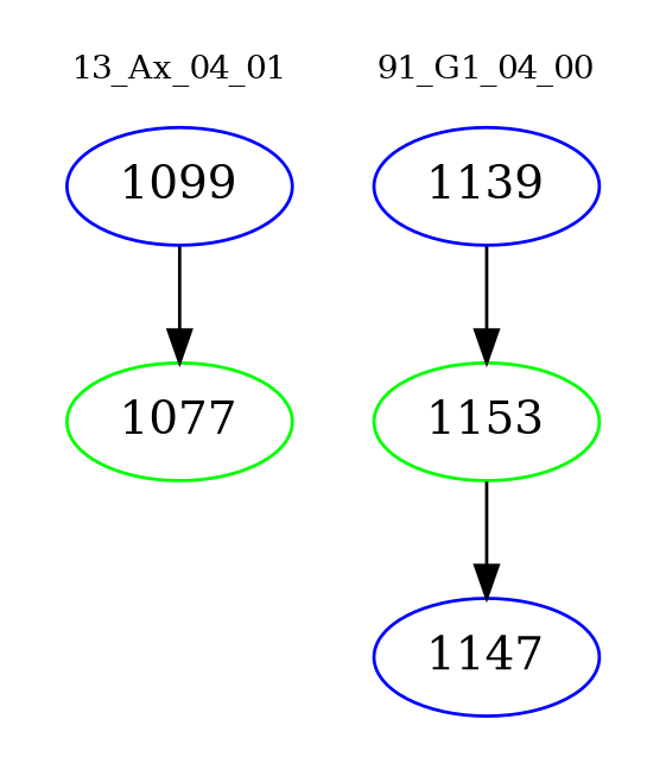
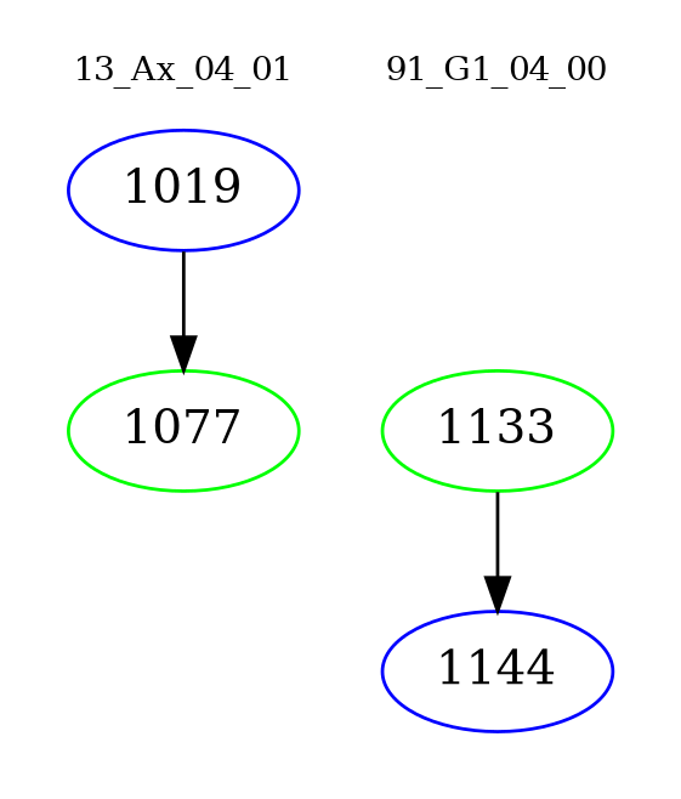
  digraph {
    node [color=blue]
    edge [color=black]
-   n1 [label=1099]
+   n1 [label=1019]
    n2 [color=green label=1077]
-   n3 [label=1139]
-   n4 [color=green label=1153]
-   n5 [label=1147]
+   n4 [color=green label=1133]
+   n5 [label=1144]
    subgraph cluster_1 {
      color=white
      fontsize=10
      label="13_Ax_04_01"
      n1
      n2
    }
    subgraph cluster_2 {
      color=white
      fontsize=10
      label="91_G1_04_00"
-     n3
      n4
      n5
    }
    n1 -> n2
-   n3 -> n4
    n4 -> n5
  }
